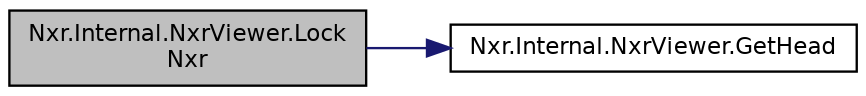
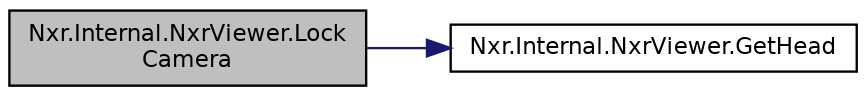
  digraph {
    rankdir=LR
    node [color=black fontname=Helvetica fontsize=10 shape=record style=filled]
-   n1 [fillcolor=grey75 fontcolor=black height=0.2 label="Nxr.Internal.NxrViewer.Lock\lNxr" width=0.4]
+   n1 [fillcolor=grey75 fontcolor=black height=0.2 label="Nxr.Internal.NxrViewer.Lock\lCamera" width=0.4]
    n2 [fillcolor=white height=0.2 label="Nxr.Internal.NxrViewer.GetHead" width=0.4]
    n1 -> n2 [color=midnightblue fontname=Helvetica fontsize=10 labelfontname=Helvetica labelfontsize=10 style=solid]
  }
